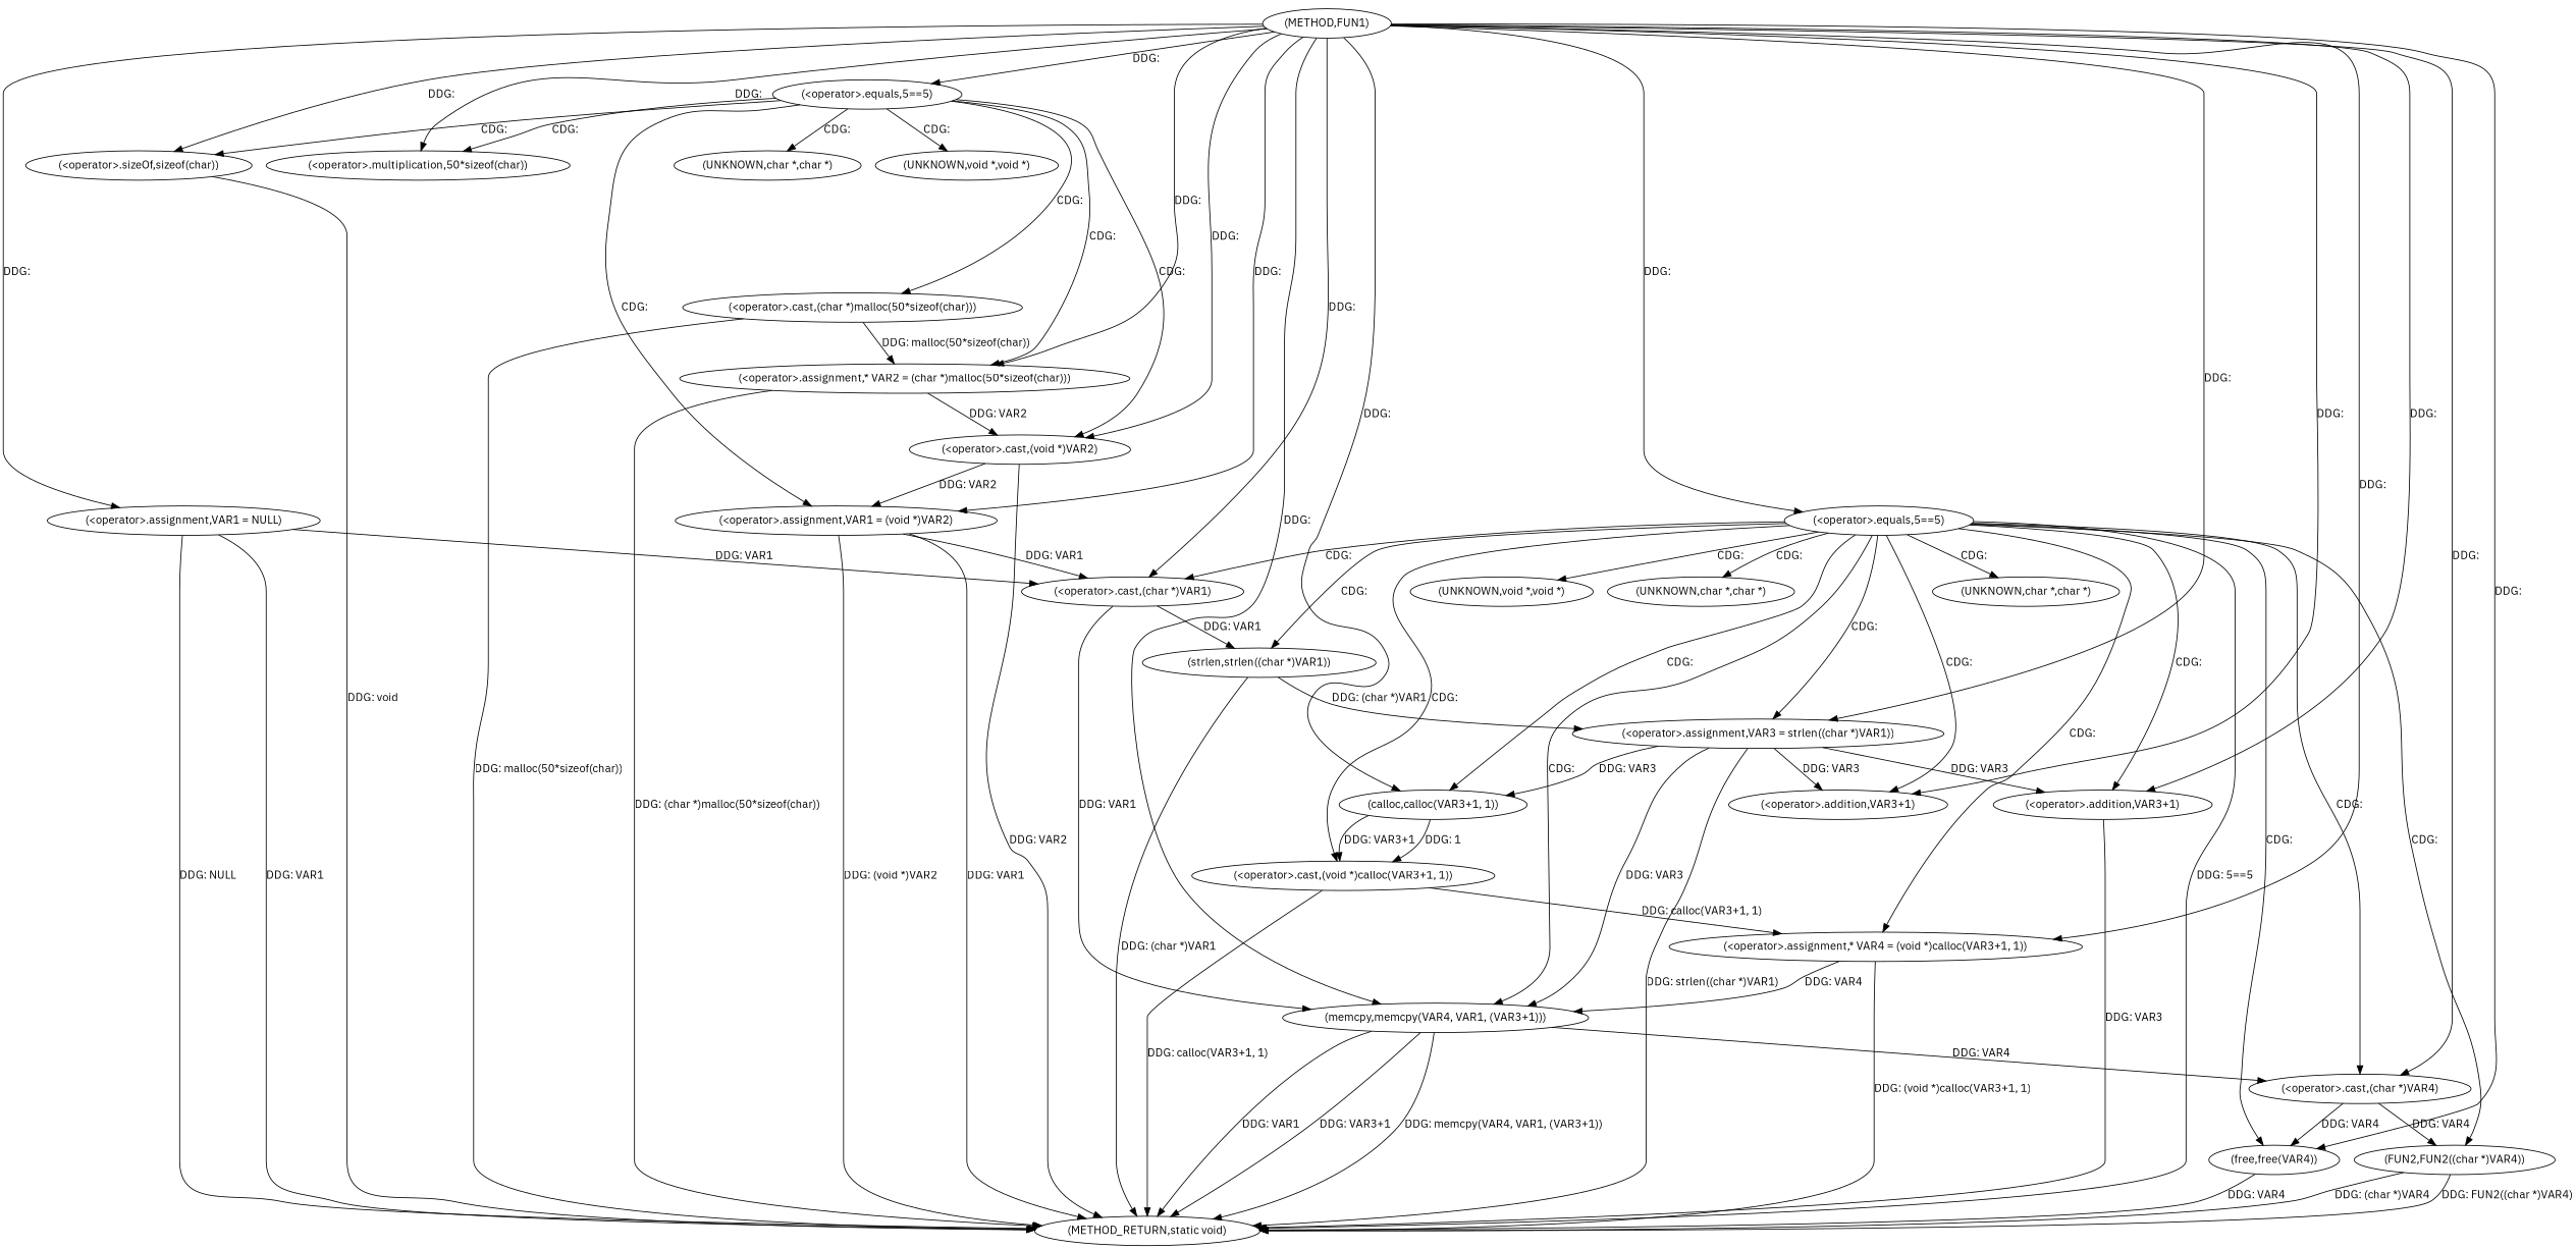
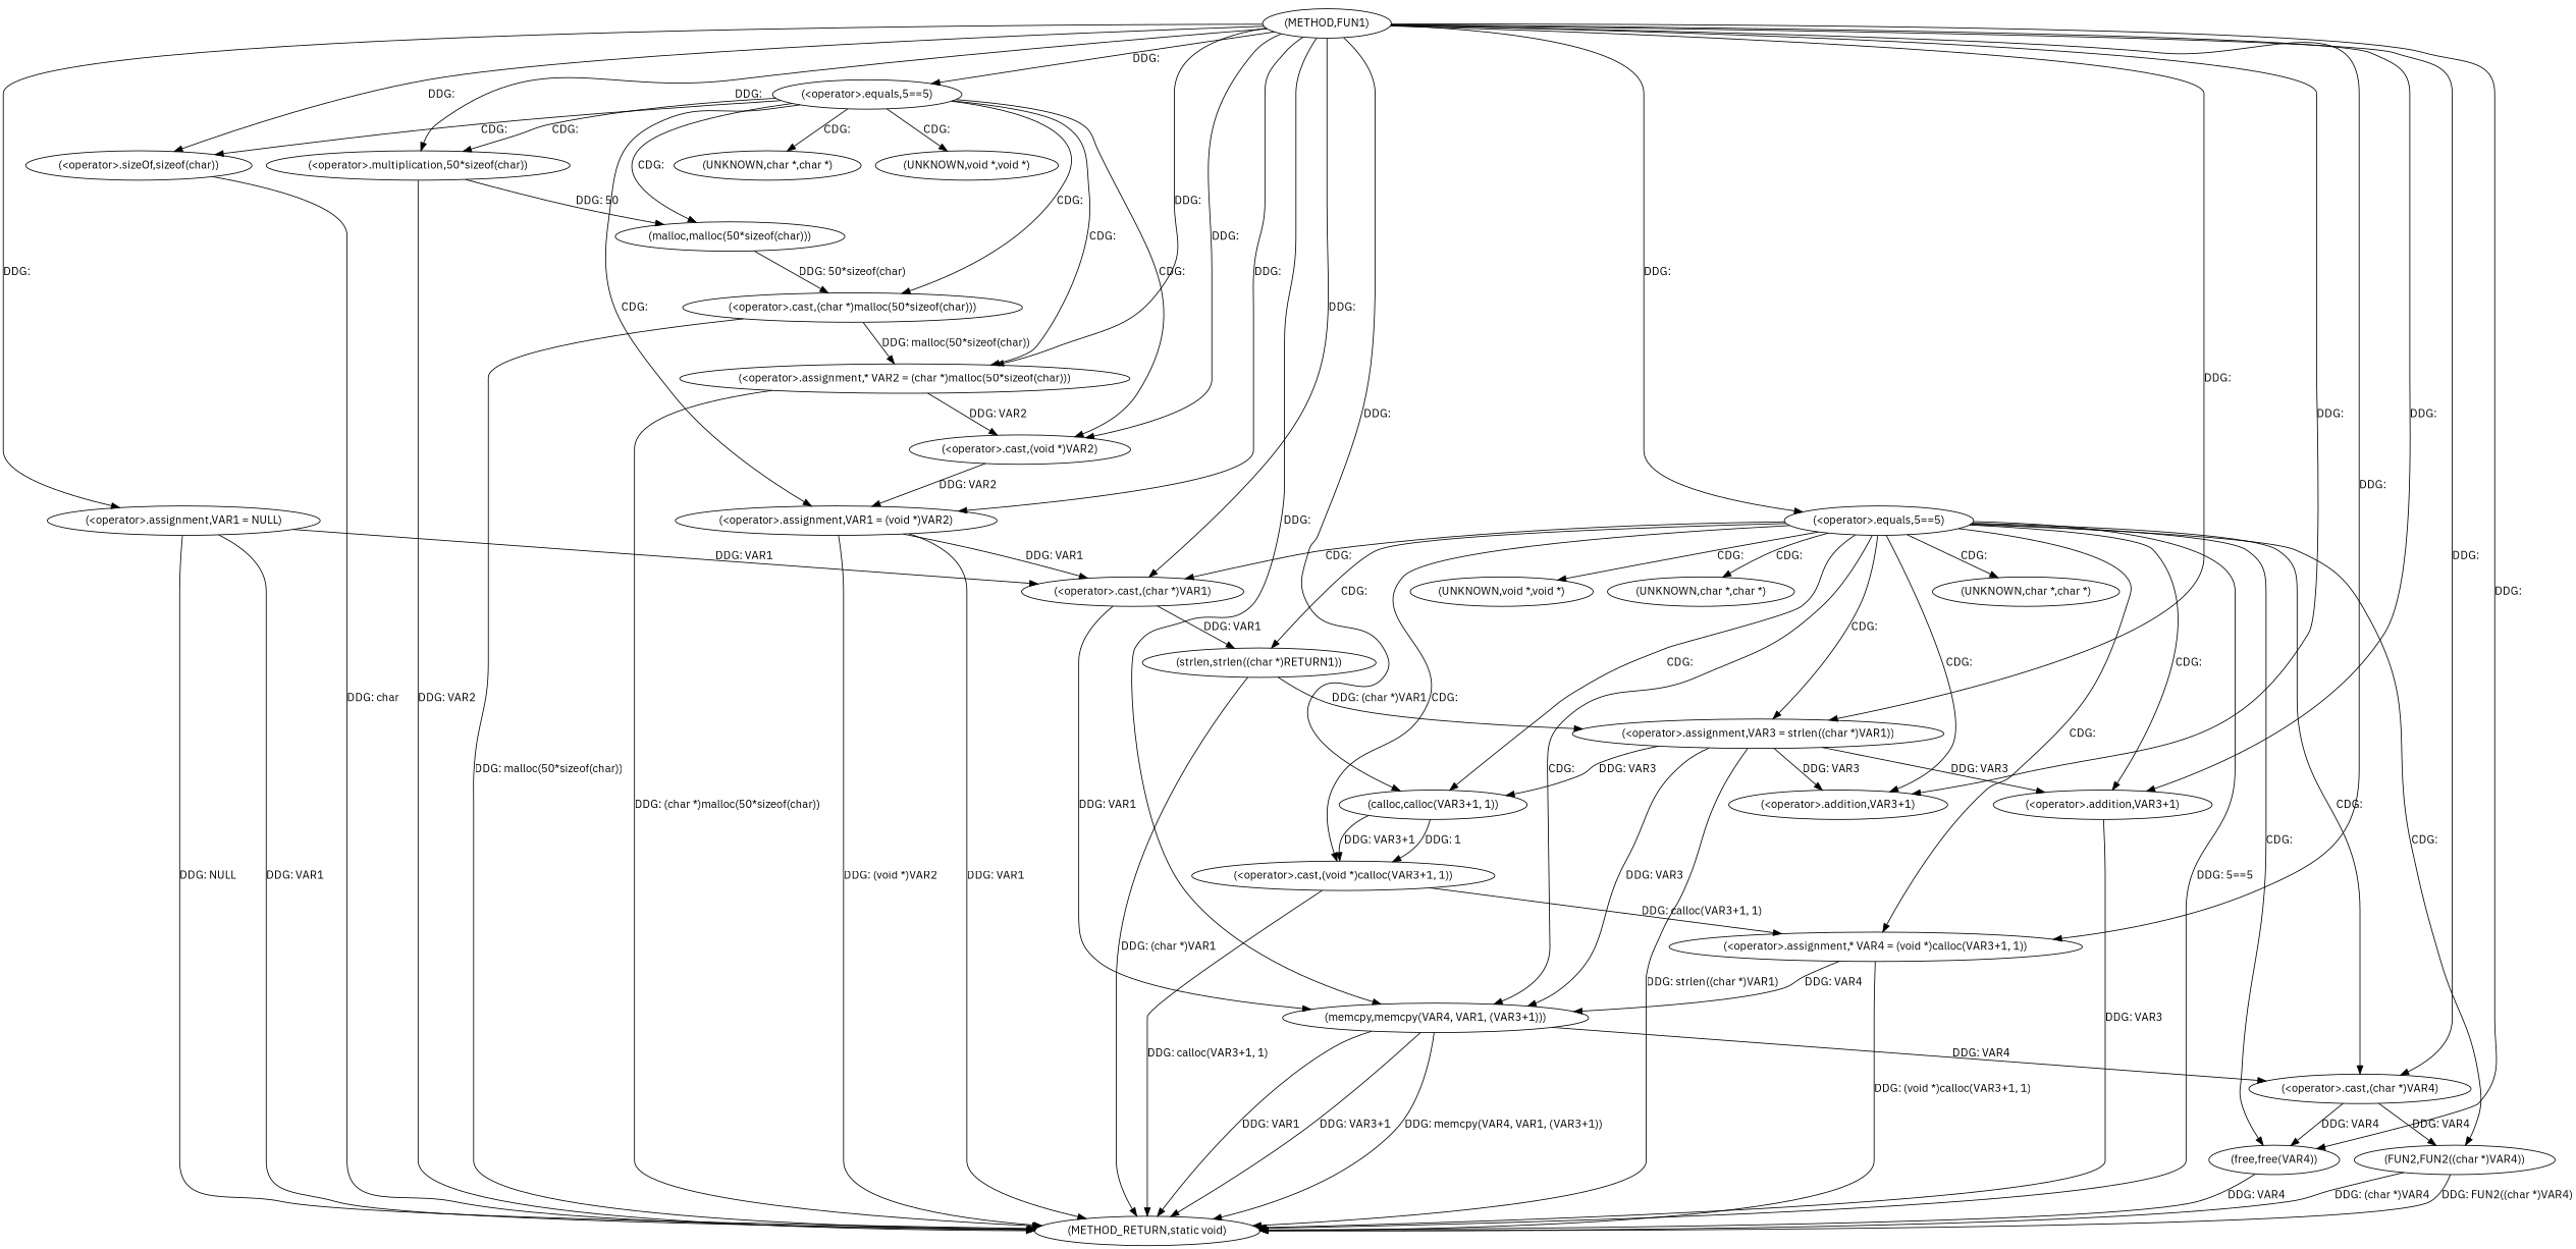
  digraph {
    fontname="IBM Plex Sans"
    node [fontname="IBM Plex Sans"]
    edge [fontname="IBM Plex Sans"]
    n1 [label="(METHOD,FUN1)"]
    n2 [label="(<operator>.assignment,VAR1 = NULL)"]
    n3 [label="(<operator>.equals,5==5)"]
    n4 [label="(<operator>.assignment,* VAR2 = (char *)malloc(50*sizeof(char)))"]
    n5 [label="(<operator>.multiplication,50*sizeof(char))"]
    n6 [label="(<operator>.sizeOf,sizeof(char))"]
    n7 [label="(<operator>.assignment,VAR1 = (void *)VAR2)"]
    n8 [label="(<operator>.cast,(void *)VAR2)"]
    n9 [label="(<operator>.equals,5==5)"]
    n10 [label="(<operator>.assignment,VAR3 = strlen((char *)VAR1))"]
    n11 [label="(<operator>.cast,(char *)VAR1)"]
    n12 [label="(<operator>.assignment,* VAR4 = (void *)calloc(VAR3+1, 1))"]
    n13 [label="(calloc,calloc(VAR3+1, 1))"]
    n14 [label="(<operator>.addition,VAR3+1)"]
    n15 [label="(memcpy,memcpy(VAR4, VAR1, (VAR3+1)))"]
    n16 [label="(<operator>.addition,VAR3+1)"]
    n17 [label="(<operator>.cast,(char *)VAR4)"]
    n18 [label="(free,free(VAR4))"]
    n19 [label="(METHOD_RETURN,static void)"]
    n20 [label="(<operator>.cast,(char *)malloc(50*sizeof(char)))"]
+   n21 [label="(malloc,malloc(50*sizeof(char)))"]
    n22 [label="(UNKNOWN,char *,char *)"]
    n23 [label="(UNKNOWN,void *,void *)"]
-   n24 [label="(strlen,strlen((char *)VAR1))"]
+   n24 [label="(strlen,strlen((char *)RETURN1))"]
    n25 [label="(<operator>.cast,(void *)calloc(VAR3+1, 1))"]
    n26 [label="(FUN2,FUN2((char *)VAR4))"]
    n27 [label="(UNKNOWN,char *,char *)"]
    n28 [label="(UNKNOWN,void *,void *)"]
    n29 [label="(UNKNOWN,char *,char *)"]
    n1 -> n2 [label="DDG: "]
    n1 -> n3 [label="DDG: "]
    n1 -> n4 [label="DDG: "]
    n1 -> n5 [label="DDG: "]
    n1 -> n6 [label="DDG: "]
    n1 -> n7 [label="DDG: "]
    n1 -> n8 [label="DDG: "]
    n1 -> n9 [label="DDG: "]
    n1 -> n10 [label="DDG: "]
    n1 -> n11 [label="DDG: "]
    n1 -> n12 [label="DDG: "]
    n1 -> n13 [label="DDG: "]
    n1 -> n14 [label="DDG: "]
    n1 -> n15 [label="DDG: "]
    n1 -> n16 [label="DDG: "]
    n1 -> n17 [label="DDG: "]
    n1 -> n18 [label="DDG: "]
    n2 -> n11 [label="DDG: VAR1"]
    n2 -> n19 [label="DDG: VAR1"]
    n2 -> n19 [label="DDG: NULL"]
    n3 -> n4 [label="CDG: "]
    n3 -> n5 [label="CDG: "]
    n3 -> n6 [label="CDG: "]
    n3 -> n7 [label="CDG: "]
    n3 -> n8 [label="CDG: "]
    n3 -> n20 [label="CDG: "]
+   n3 -> n21 [label="CDG: "]
    n3 -> n22 [label="CDG: "]
    n3 -> n23 [label="CDG: "]
    n4 -> n8 [label="DDG: VAR2"]
    n4 -> n19 [label="DDG: (char *)malloc(50*sizeof(char))"]
-   n6 -> n19 [label="DDG: void"]
+   n5 -> n21 [label="DDG: 50"]
+   n6 -> n19 [label="DDG: char"]
    n7 -> n11 [label="DDG: VAR1"]
    n7 -> n19 [label="DDG: (void *)VAR2"]
    n7 -> n19 [label="DDG: VAR1"]
    n8 -> n7 [label="DDG: VAR2"]
-   n8 -> n19 [label="DDG: VAR2"]
+   n5 -> n19 [label="DDG: VAR2"]
    n9 -> n10 [label="CDG: "]
    n9 -> n11 [label="CDG: "]
    n9 -> n12 [label="CDG: "]
    n9 -> n13 [label="CDG: "]
    n9 -> n14 [label="CDG: "]
    n9 -> n15 [label="CDG: "]
    n9 -> n16 [label="CDG: "]
    n9 -> n17 [label="CDG: "]
    n9 -> n18 [label="CDG: "]
    n9 -> n19 [label="DDG: 5==5"]
    n9 -> n24 [label="CDG: "]
    n9 -> n25 [label="CDG: "]
    n9 -> n26 [label="CDG: "]
    n9 -> n27 [label="CDG: "]
    n9 -> n28 [label="CDG: "]
    n9 -> n29 [label="CDG: "]
    n10 -> n13 [label="DDG: VAR3"]
    n10 -> n14 [label="DDG: VAR3"]
    n10 -> n15 [label="DDG: VAR3"]
    n10 -> n16 [label="DDG: VAR3"]
    n10 -> n19 [label="DDG: strlen((char *)VAR1)"]
    n11 -> n15 [label="DDG: VAR1"]
    n11 -> n24 [label="DDG: VAR1"]
    n12 -> n15 [label="DDG: VAR4"]
    n12 -> n19 [label="DDG: (void *)calloc(VAR3+1, 1)"]
    n13 -> n25 [label="DDG: VAR3+1"]
    n13 -> n25 [label="DDG: 1"]
    n15 -> n17 [label="DDG: VAR4"]
    n15 -> n19 [label="DDG: VAR1"]
    n15 -> n19 [label="DDG: VAR3+1"]
    n15 -> n19 [label="DDG: memcpy(VAR4, VAR1, (VAR3+1))"]
    n16 -> n19 [label="DDG: VAR3"]
    n17 -> n18 [label="DDG: VAR4"]
    n17 -> n26 [label="DDG: VAR4"]
    n18 -> n19 [label="DDG: VAR4"]
    n20 -> n4 [label="DDG: malloc(50*sizeof(char))"]
    n20 -> n19 [label="DDG: malloc(50*sizeof(char))"]
+   n21 -> n20 [label="DDG: 50*sizeof(char)"]
    n24 -> n10 [label="DDG: (char *)VAR1"]
    n24 -> n19 [label="DDG: (char *)VAR1"]
    n25 -> n12 [label="DDG: calloc(VAR3+1, 1)"]
    n25 -> n19 [label="DDG: calloc(VAR3+1, 1)"]
    n26 -> n19 [label="DDG: (char *)VAR4"]
    n26 -> n19 [label="DDG: FUN2((char *)VAR4)"]
  }
